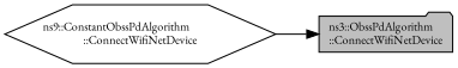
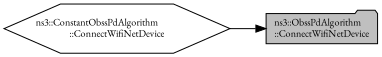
  digraph {
    rankdir=RL
    fontname="EB Garamond"
    node [color=black fontname="EB Garamond" fontsize=10 style=filled]
    n1 [fillcolor=grey75 fontcolor=black height=0.2 label="ns3::ObssPdAlgorithm\l::ConnectWifiNetDevice" shape=folder width=0.4]
-   n2 [fillcolor=white height=0.2 label="ns9::ConstantObssPdAlgorithm\l::ConnectWifiNetDevice" shape=hexagon width=0.4]
+   n2 [fillcolor=white height=0.2 label="ns3::ConstantObssPdAlgorithm\l::ConnectWifiNetDevice" shape=hexagon width=0.4]
    n1 -> n2 [color=black dir=back fontname="EB Garamond" fontsize=10 labelfontname=Helvetica labelfontsize=10 style=solid]
  }
